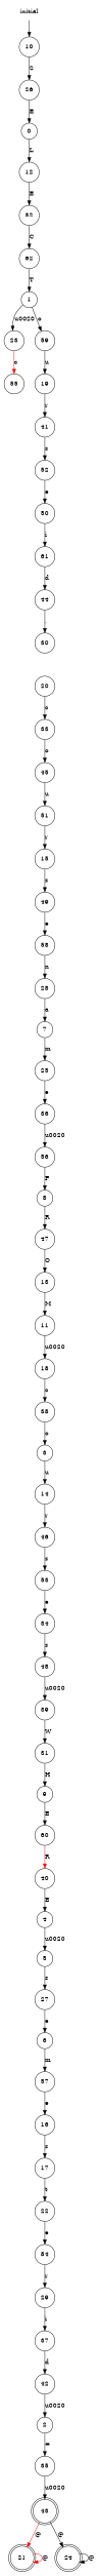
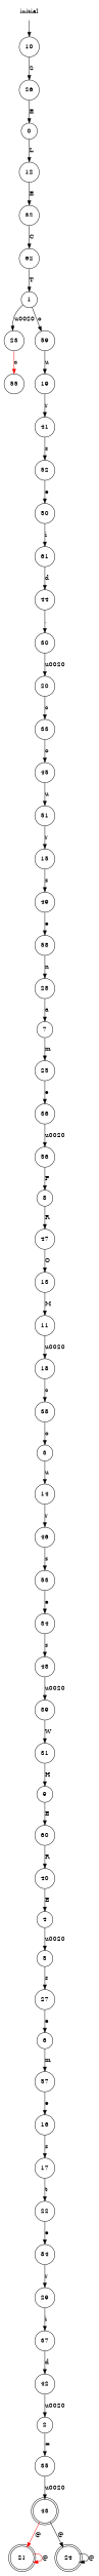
  digraph {
    rankdir=TB
    node [shape=circle]
    0
    12
    32
    62
    1
    23
    59
    55
    2
    35
    43 [shape=doublecircle]
    21 [shape=doublecircle]
    24 [shape=doublecircle]
    3
    14
    46
    53
    4
    5
    27
    6
    57
    16
    17
    7
    25
    36
    56
    8
    47
    13
    11
    9
    60
    40
    10
    26
    initial [shape=plaintext]
    18
    38
    34
    15
    49
    58
    28
    22
    n47 [label=84]
    29
    19
    41
    52
    50
    20
    33
    45
    51
    37
    42
    30
    31
    48
    39
    61
    44
    0 -> 12 [label=L]
    12 -> 32 [label=E]
    32 -> 62 [label=C]
    62 -> 1 [label=T]
    1 -> 23 [label="\u0020"]
    1 -> 59 [label=o]
    23 -> 55 [color=red label=c]
    59 -> 19 [label=u]
    2 -> 35 [label="="]
    35 -> 43 [label="\u0020"]
    43 -> 21 [color=red label="@"]
    43 -> 24 [label="@"]
    21 -> 21 [color=red label="@"]
    24 -> 24 [label="@"]
    3 -> 14 [label=u]
    14 -> 46 [label=r]
    46 -> 53 [label=s]
    53 -> 34 [label=e]
    4 -> 5 [label="\u0020"]
    5 -> 27 [label=s]
    27 -> 6 [label=e]
    6 -> 57 [label=m]
    57 -> 16 [label=e]
    16 -> 17 [label=s]
    17 -> 22 [label=t]
    7 -> 25 [label=m]
    25 -> 36 [label=e]
    36 -> 56 [label="\u0020"]
    56 -> 8 [label=F]
    8 -> 47 [label=R]
    47 -> 13 [label=O]
    13 -> 11 [label=M]
    11 -> 18 [label="\u0020"]
    9 -> 60 [label=E]
-   60 -> 40 [label=R color=red]
+   60 -> 40 [label=R]
    40 -> 4 [label=E]
    10 -> 26 [label=S]
    26 -> 0 [label=E]
    initial -> 10
    18 -> 38 [label=c]
    38 -> 3 [label=o]
    34 -> 48 [label=s]
    15 -> 49 [label=s]
    49 -> 58 [label=e]
    58 -> 28 [label=n]
    28 -> 7 [label=a]
    22 -> n47 [label=e]
    n47 -> 29 [label=r]
    29 -> 37 [label=i]
    19 -> 41 [label=r]
    41 -> 52 [label=s]
    52 -> 50 [label=e]
    50 -> 61 [label=i]
    20 -> 33 [label=c]
    33 -> 45 [label=o]
    45 -> 51 [label=u]
    51 -> 15 [label=r]
    37 -> 42 [label=d]
    42 -> 2 [label="\u0020"]
+   30 -> 20 [label="\u0020"]
    31 -> 9 [label=H]
    48 -> 39 [label="\u0020"]
    39 -> 31 [label=W]
    61 -> 44 [label=d]
    44 -> 30 [label=","]
  }
